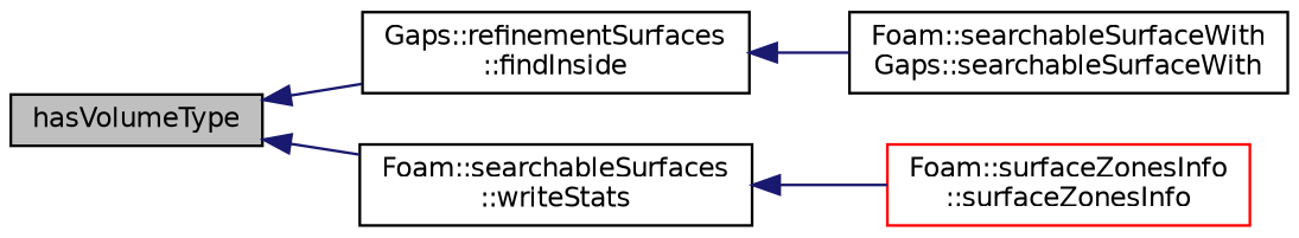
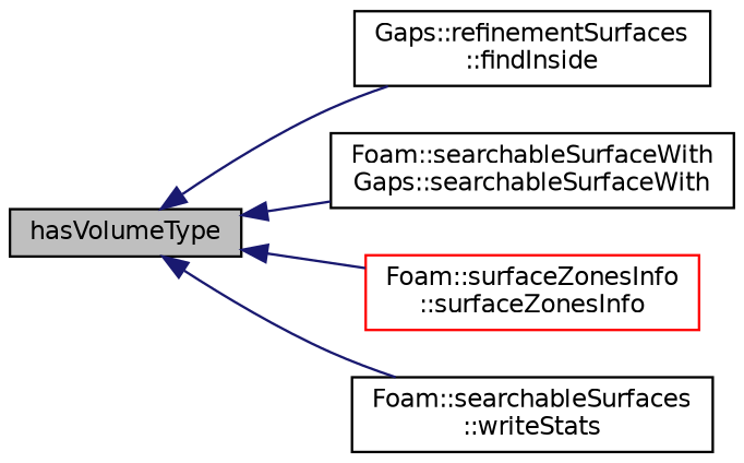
  digraph {
    rankdir=LR
    node [color=black fontname=Helvetica fontsize=10 shape=record]
    edge [color=midnightblue dir=back fontname=Helvetica fontsize=10 labelfontname=Helvetica labelfontsize=10 style=solid]
    n1 [fillcolor=grey75 fontcolor=black height=0.2 label=hasVolumeType style=filled width=0.4]
    n2 [height=0.2 label="Gaps::refinementSurfaces\l::findInside" width=0.4]
    n3 [height=0.2 label="Foam::searchableSurfaceWith\lGaps::searchableSurfaceWith" width=0.4]
    n4 [color=red height=0.2 label="Foam::surfaceZonesInfo\l::surfaceZonesInfo" width=0.4]
    n5 [height=0.2 label="Foam::searchableSurfaces\l::writeStats" width=0.4]
    n1 -> n2
-   n2 -> n3
-   n5 -> n4
+   n1 -> n3
+   n1 -> n4
    n1 -> n5
  }
